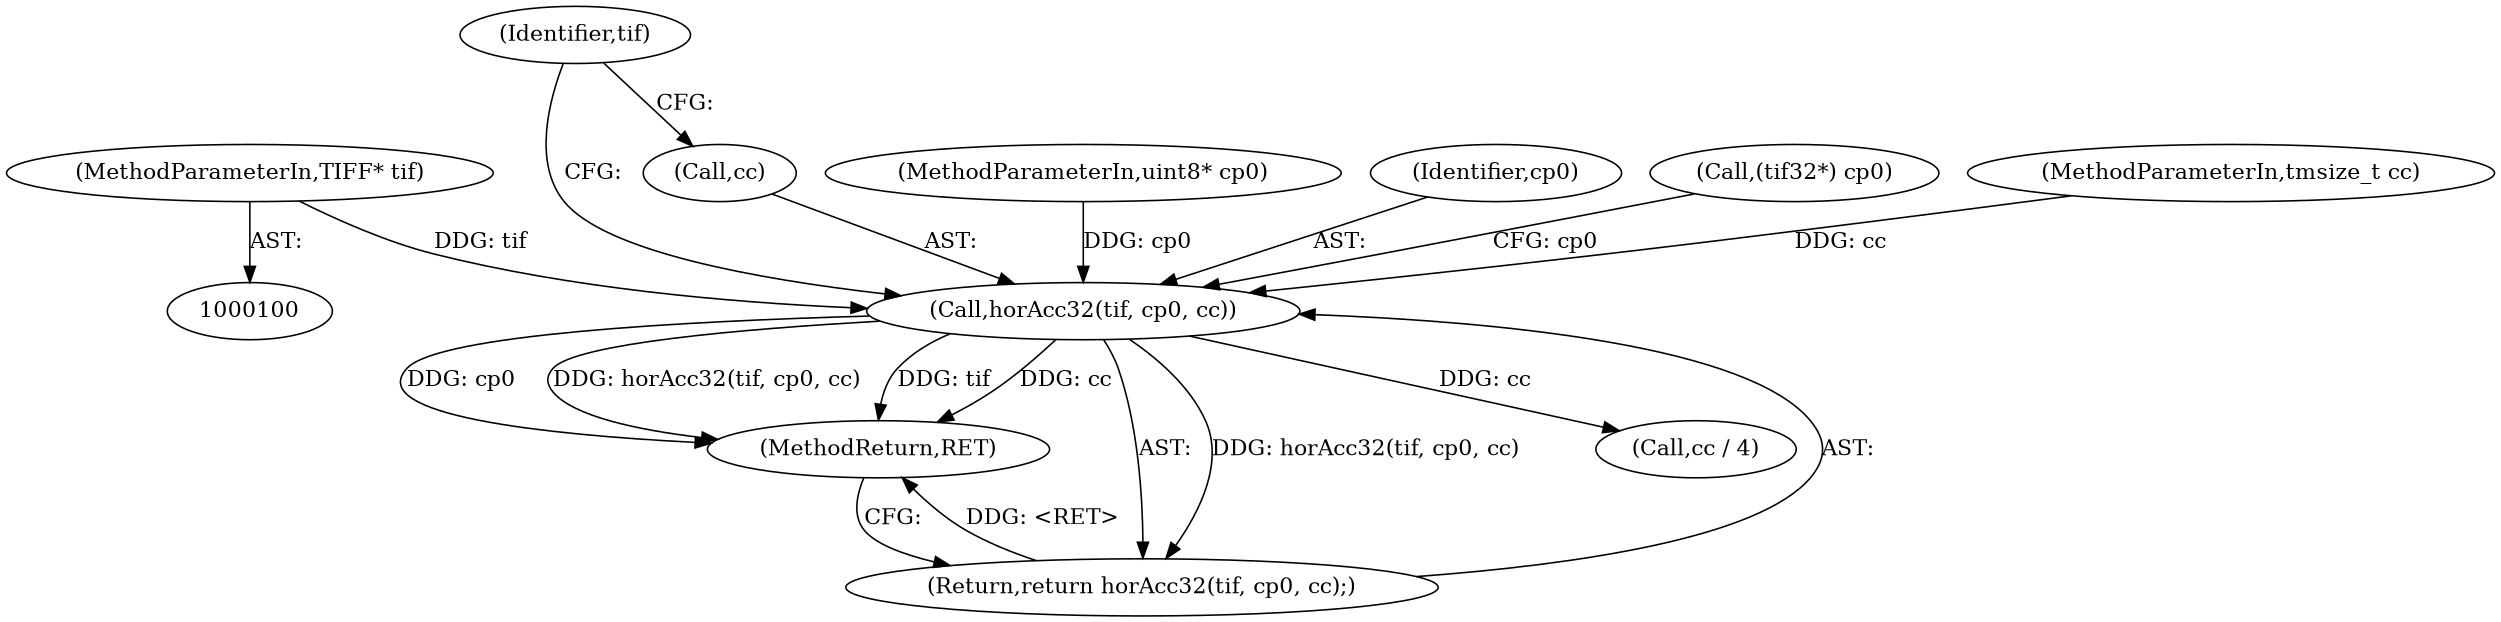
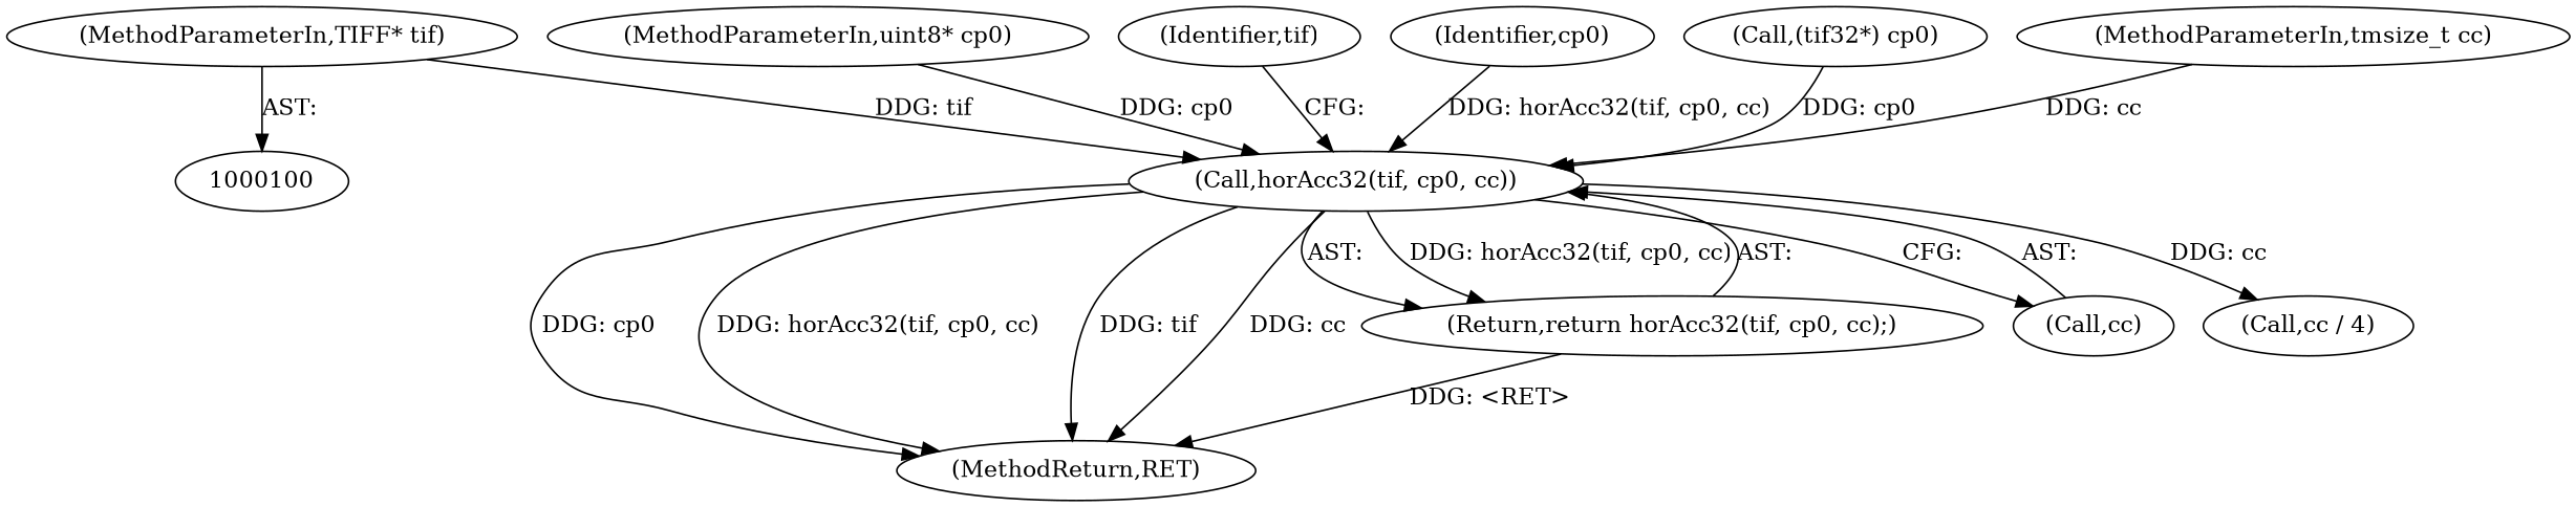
  digraph {
    n1 [label="(MethodParameterIn,TIFF* tif)"]
    n2 [label="(Call,horAcc32(tif, cp0, cc))"]
    1000100
    n4 [label="(MethodReturn,RET)"]
    n5 [label="(Return,return horAcc32(tif, cp0, cc);)"]
    n6 [label="(Call,cc)"]
    n7 [label="(Call,cc / 4)"]
    n8 [label="(MethodParameterIn,uint8* cp0)"]
    n9 [label="(Identifier,tif)"]
    n10 [label="(Identifier,cp0)"]
    n11 [label="(Call,(tif32*) cp0)"]
    n12 [label="(MethodParameterIn,tmsize_t cc)"]
    n1 -> n2 [label="DDG: tif"]
    n1 -> 1000100 [label="AST: "]
    n2 -> n4 [label="DDG: cp0"]
    n2 -> n4 [label="DDG: horAcc32(tif, cp0, cc)"]
    n2 -> n4 [label="DDG: tif"]
    n2 -> n4 [label="DDG: cc"]
    n2 -> n5 [label="AST: "]
    n2 -> n5 [label="DDG: horAcc32(tif, cp0, cc)"]
-   n9 -> n6 [label="CFG: "]
+   n2 -> n6 [label="CFG: "]
    n2 -> n7 [label="DDG: cc"]
-   n4 -> n5 [label="CFG: "]
    n5 -> n2 [label="AST: "]
    n5 -> n4 [label="DDG: <RET>"]
    n6 -> n2 [label="AST: "]
    n8 -> n2 [label="DDG: cp0"]
    n9 -> n2 [label="CFG: "]
-   n10 -> n2 [label="AST: "]
-   n11 -> n2 [label="CFG: cp0"]
+   n10 -> n2 [label="DDG: horAcc32(tif, cp0, cc)"]
+   n11 -> n2 [label="DDG: cp0"]
    n12 -> n2 [label="DDG: cc"]
  }
